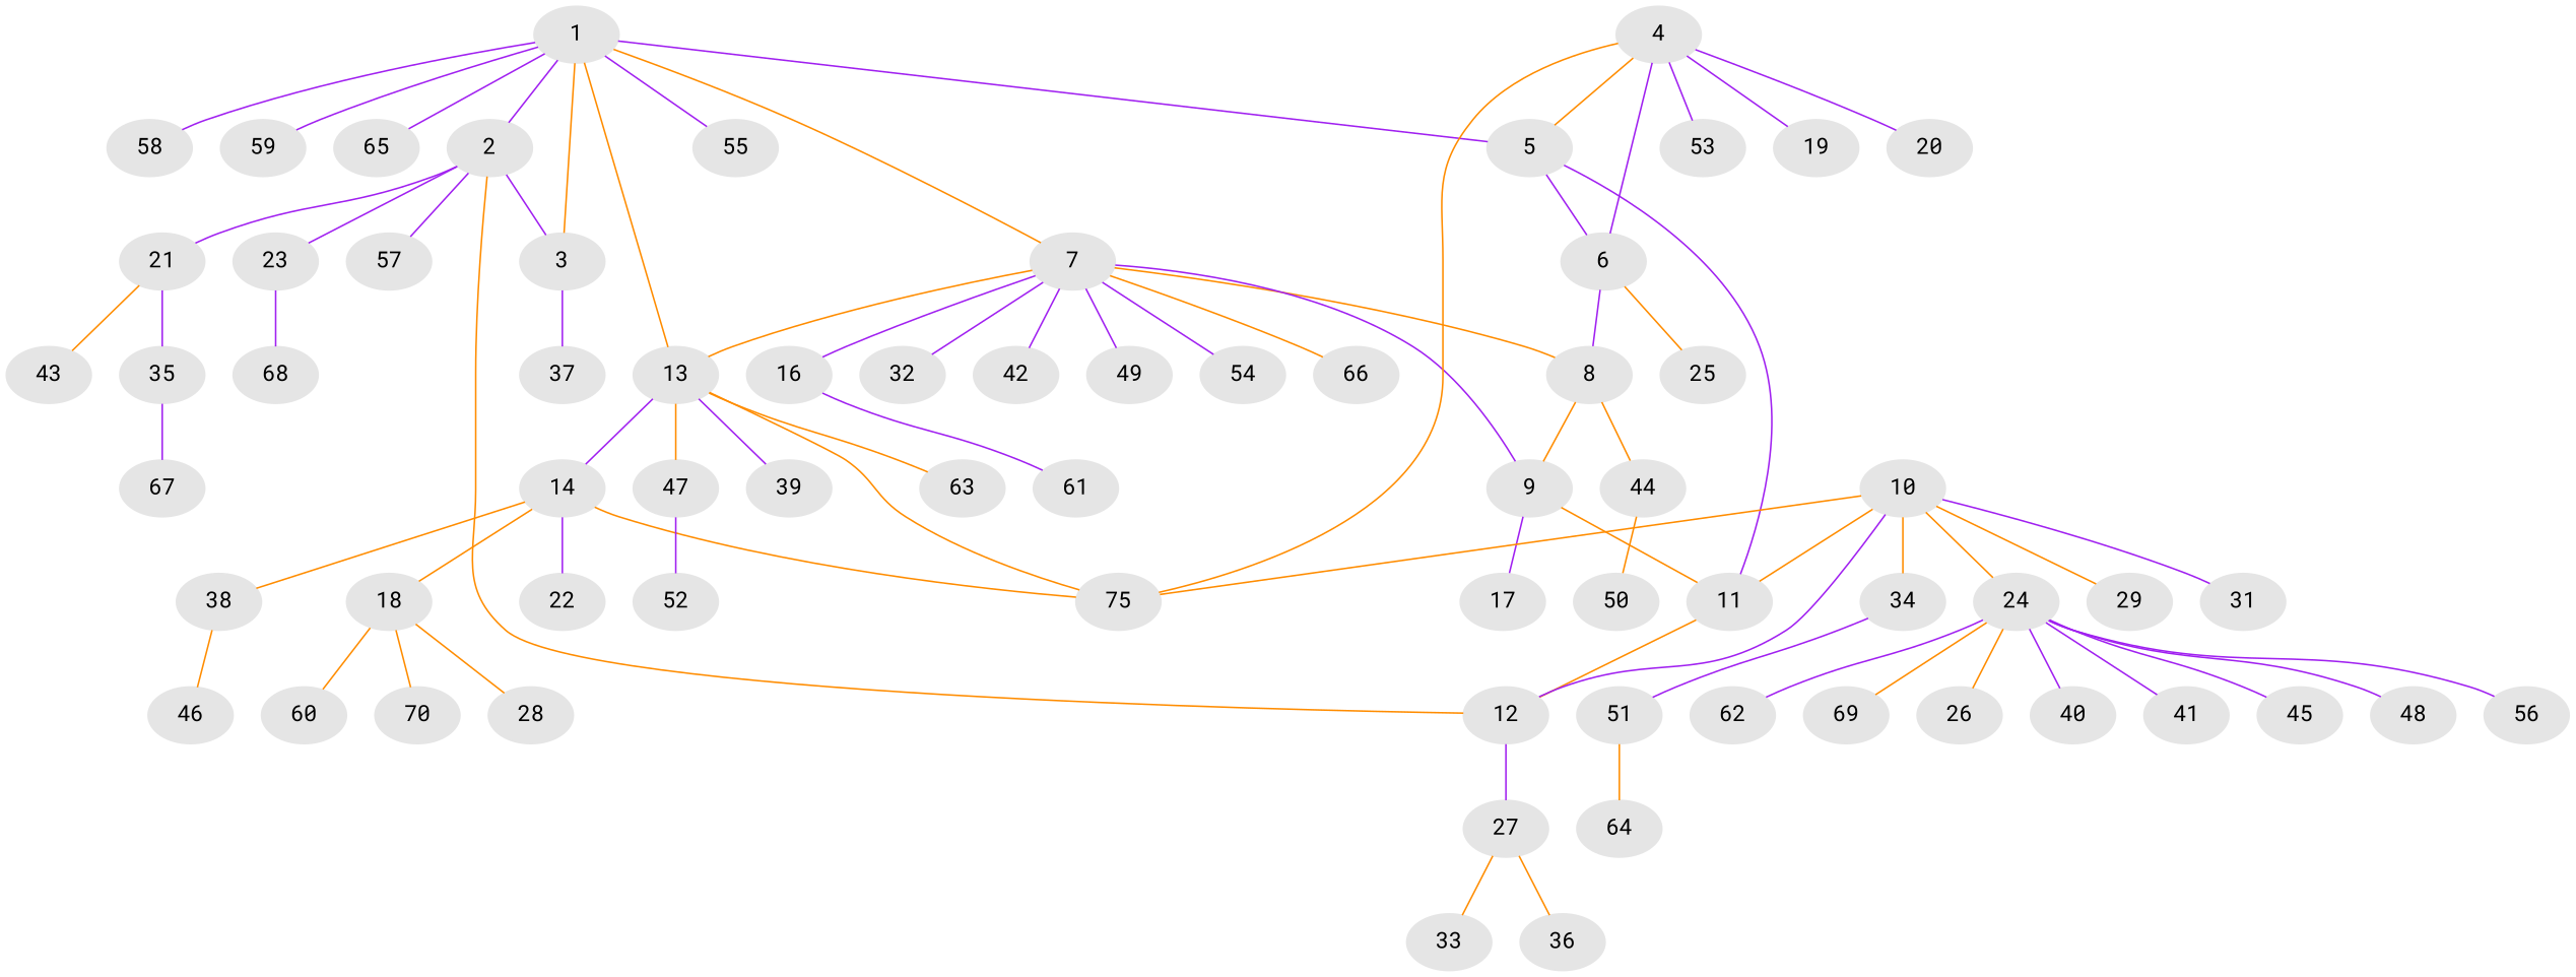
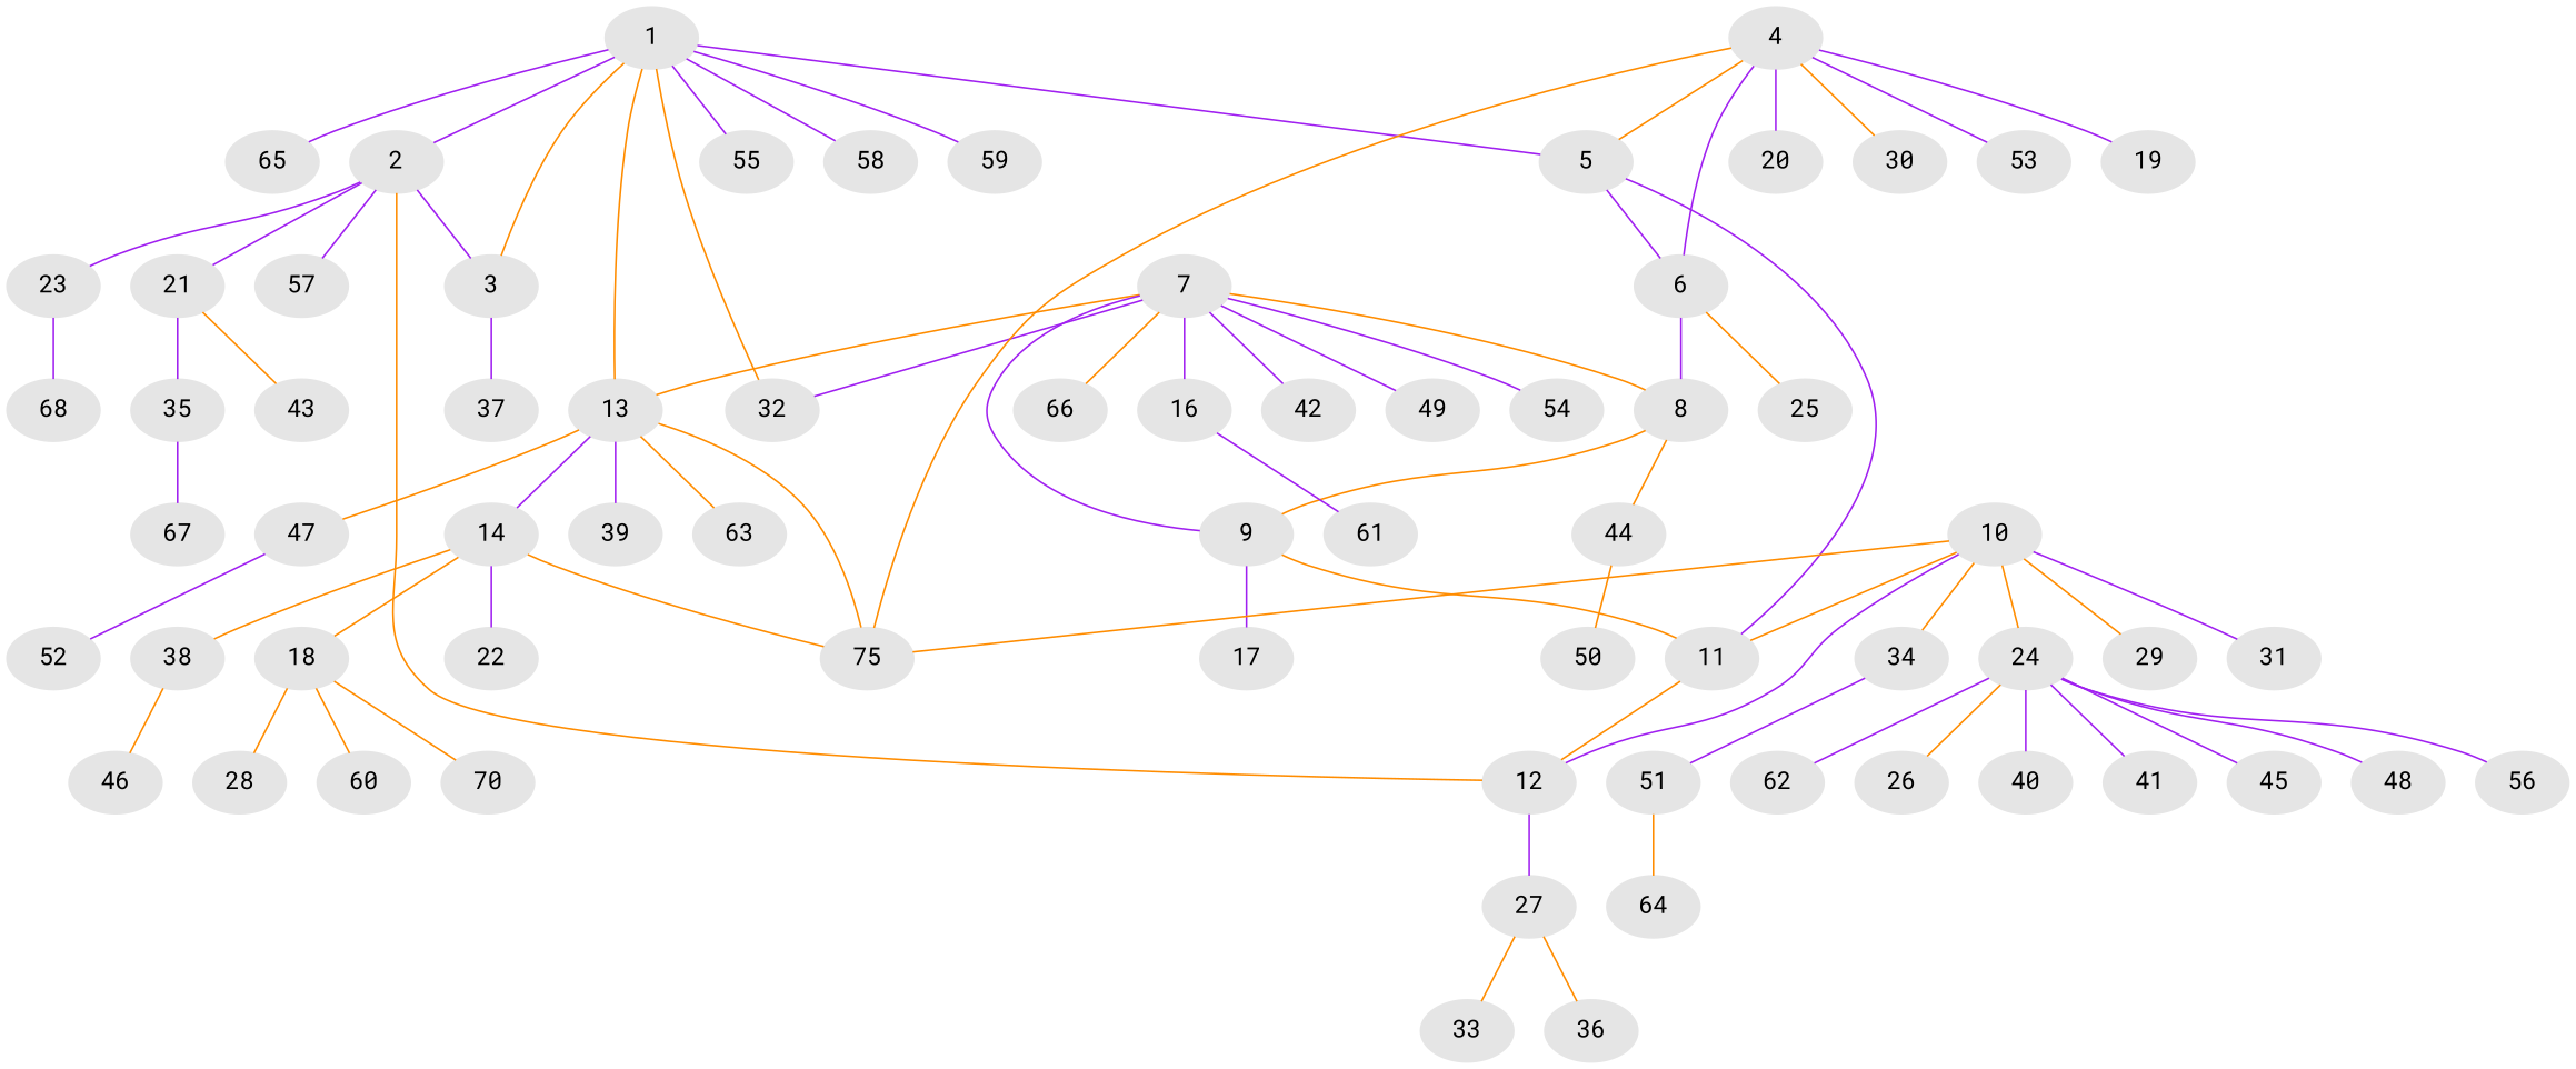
  graph {
    fontname="Roboto Mono"
    node [color=gray90 fontname="Roboto Mono" style=filled]
    edge [color=purple fontname="Roboto Mono"]
    1
    2
    3
    5
    7
    13
    55
    58
    59
    65
    12
    21
    23
    57
    37
    6
    11
    8
    9
    16
    32
    42
    49
    54
    66
    n26 [label=75]
    14
    39
    47
    63
    27
    35
    43
    68
    4
    19
    20
+   30
    53
    25
    44
    17
    61
    50
    10
    24
    29
    31
    34
    26
    40
    41
    45
    48
    56
    62
-   69
    51
    33
    36
    18
    22
    38
    52
    28
    60
    70
    46
    67
    64
    1 -- 2
    1 -- 3 [color=darkorange]
    1 -- 5
-   1 -- 7 [color=darkorange]
+   1 -- 32 [color=darkorange]
    1 -- 13 [color=darkorange]
    1 -- 55
    1 -- 58
    1 -- 59
    1 -- 65
    2 -- 3
    2 -- 12 [color=darkorange]
    2 -- 21
    2 -- 23
    2 -- 57
    3 -- 37
    5 -- 6
    5 -- 11
    7 -- 13 [color=darkorange]
    7 -- 8 [color=darkorange]
    7 -- 9
    7 -- 16
    7 -- 32
    7 -- 42
    7 -- 49
    7 -- 54
    7 -- 66 [color=darkorange]
    13 -- n26 [color=darkorange]
    13 -- 14
    13 -- 39
    13 -- 47 [color=darkorange]
    13 -- 63 [color=darkorange]
    12 -- 27
    21 -- 35
    21 -- 43 [color=darkorange]
    23 -- 68
    6 -- 8
    6 -- 25 [color=darkorange]
    11 -- 12 [color=darkorange]
    8 -- 9 [color=darkorange]
    8 -- 44 [color=darkorange]
    9 -- 11 [color=darkorange]
    9 -- 17
    16 -- 61
    14 -- n26 [color=darkorange]
    14 -- 18 [color=darkorange]
    14 -- 22
    14 -- 38 [color=darkorange]
    47 -- 52
    27 -- 33 [color=darkorange]
    27 -- 36 [color=darkorange]
    35 -- 67
    4 -- 5 [color=darkorange]
    4 -- 6
    4 -- n26 [color=darkorange]
    4 -- 19
    4 -- 20
+   4 -- 30 [color=darkorange]
    4 -- 53
    44 -- 50 [color=darkorange]
    10 -- 12
    10 -- 11 [color=darkorange]
    10 -- n26 [color=darkorange]
    10 -- 24 [color=darkorange]
    10 -- 29 [color=darkorange]
    10 -- 31
    10 -- 34 [color=darkorange]
    24 -- 26 [color=darkorange]
    24 -- 40
    24 -- 41
    24 -- 45
    24 -- 48
    24 -- 56
    24 -- 62
-   24 -- 69 [color=darkorange]
    34 -- 51
    51 -- 64 [color=darkorange]
    18 -- 28 [color=darkorange]
    18 -- 60 [color=darkorange]
    18 -- 70 [color=darkorange]
    38 -- 46 [color=darkorange]
  }
